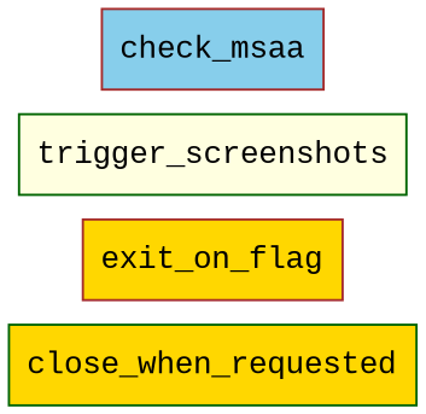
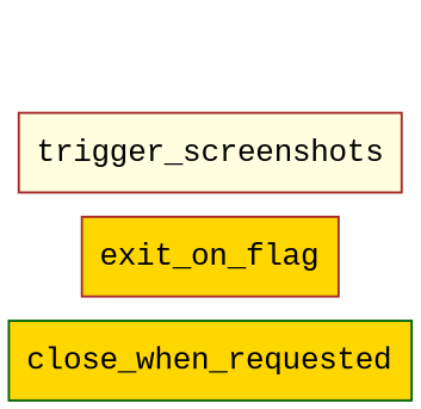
  digraph {
    bgcolor=white
    compound=true
    fontname="Liberation Mono"
    nodesep=0.15
    rankdir=LR
    splines=spline
    node [shape=box style=filled fillcolor=gold color=darkgreen fontname="Liberation Mono"]
    n1 [label=close_when_requested]
    n2 [label=exit_on_flag color=brown]
-   n3 [label=trigger_screenshots fillcolor=lightyellow]
-   n4 [label=check_msaa fillcolor=skyblue color=brown]
+   n3 [label=trigger_screenshots fillcolor=lightyellow color=brown]
  }
